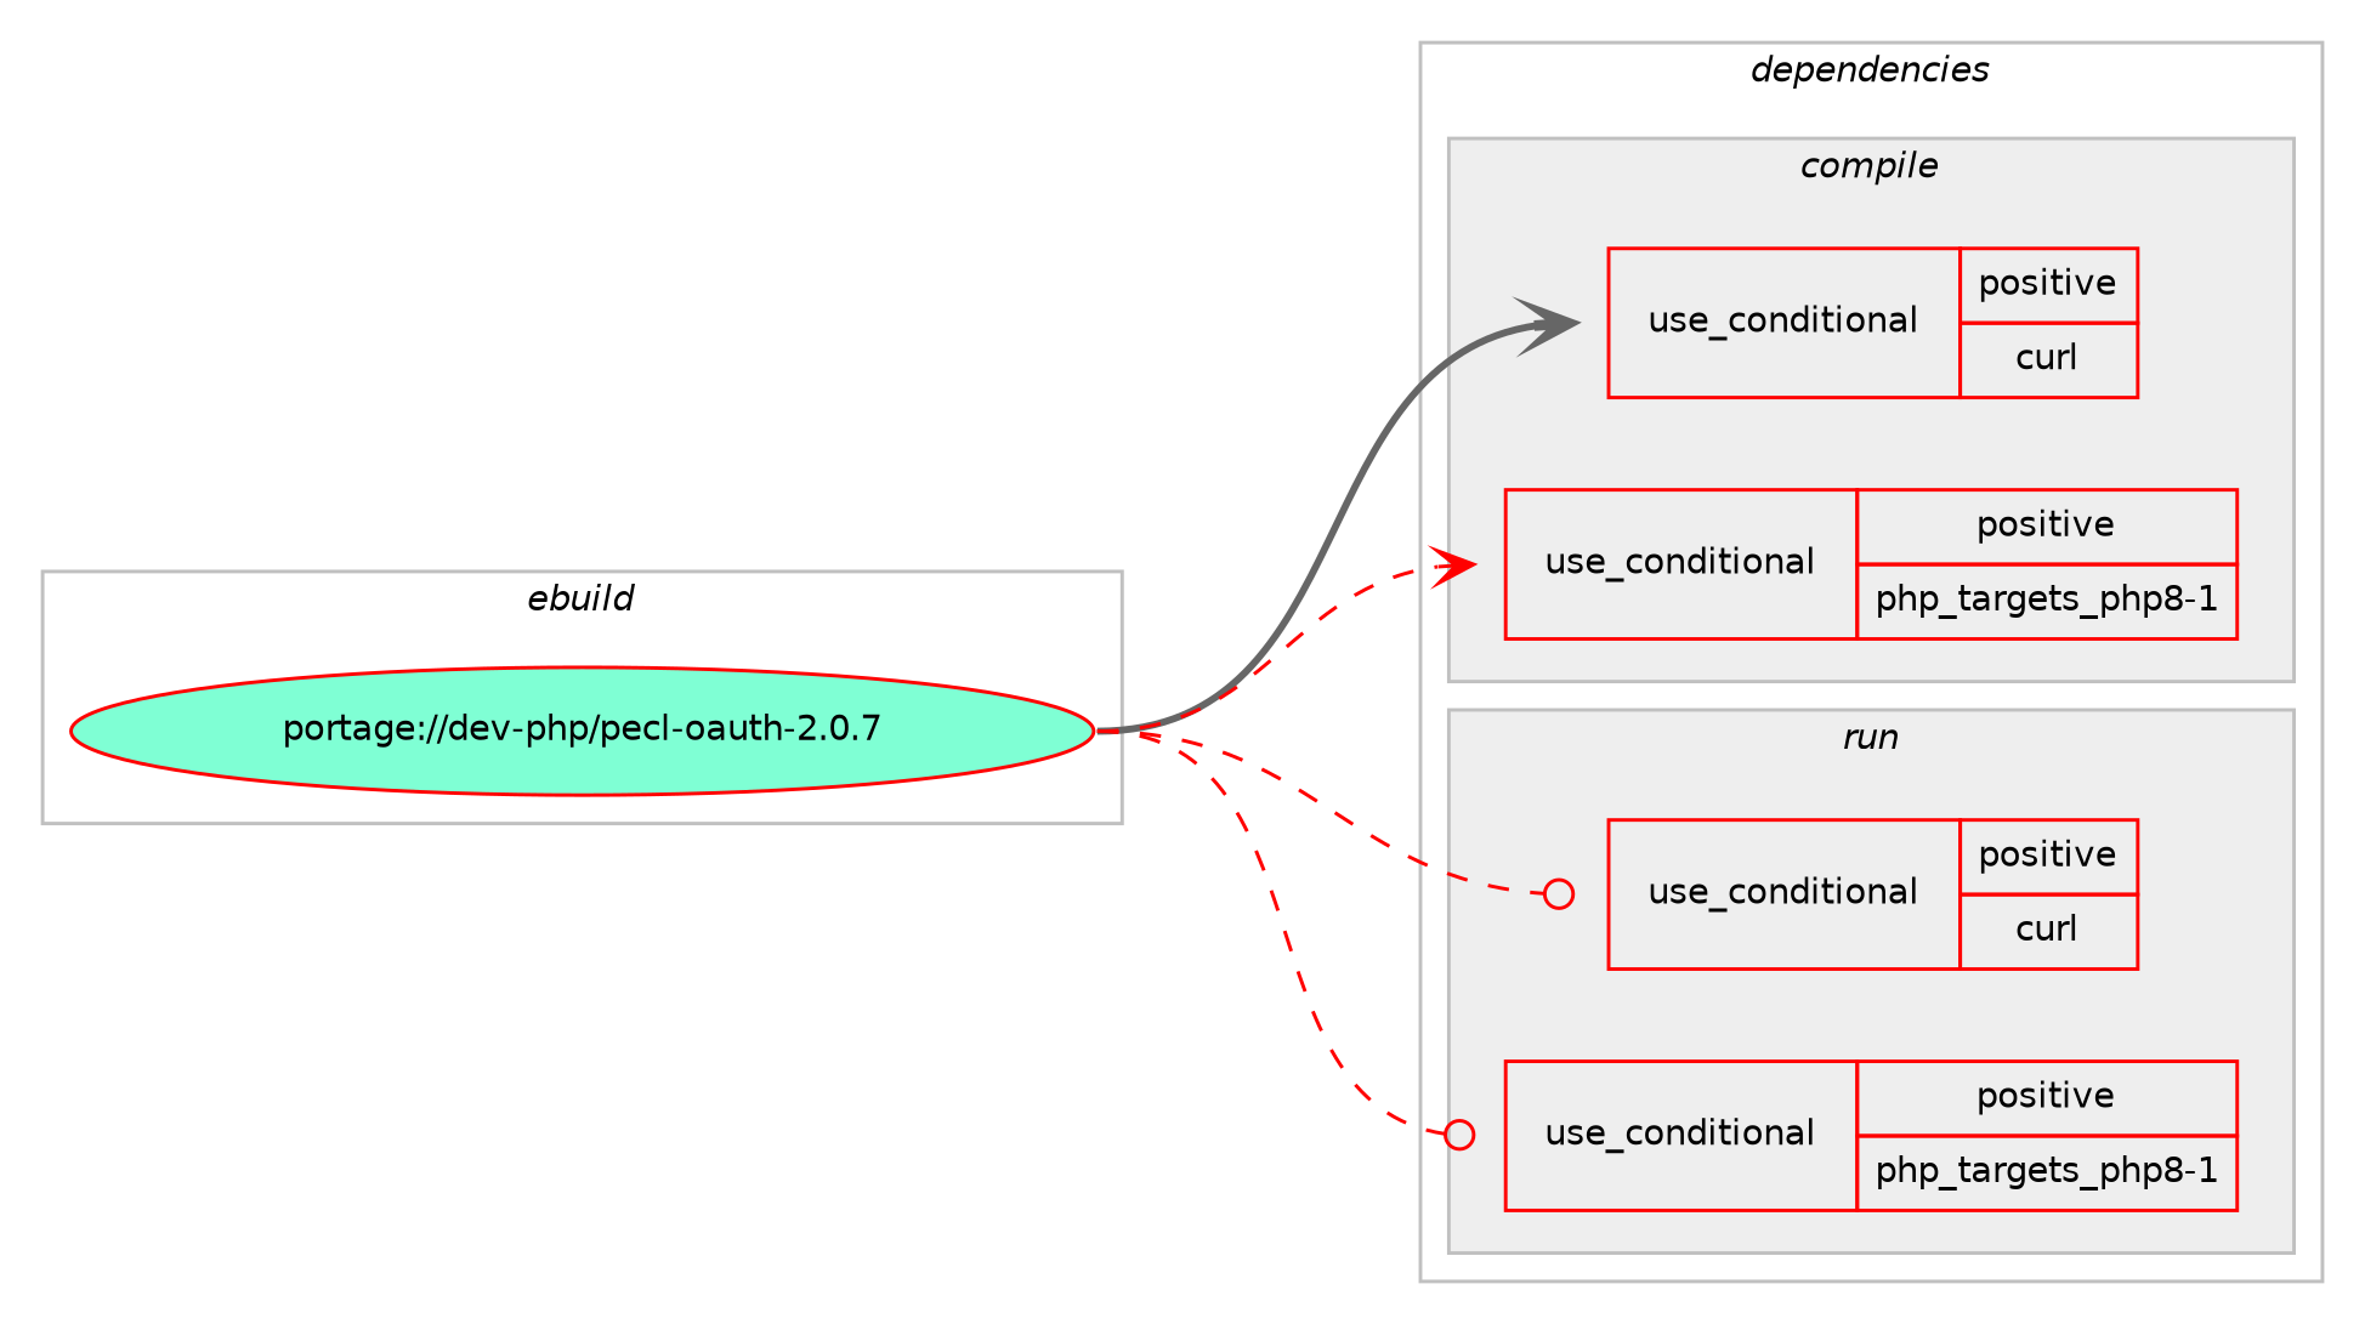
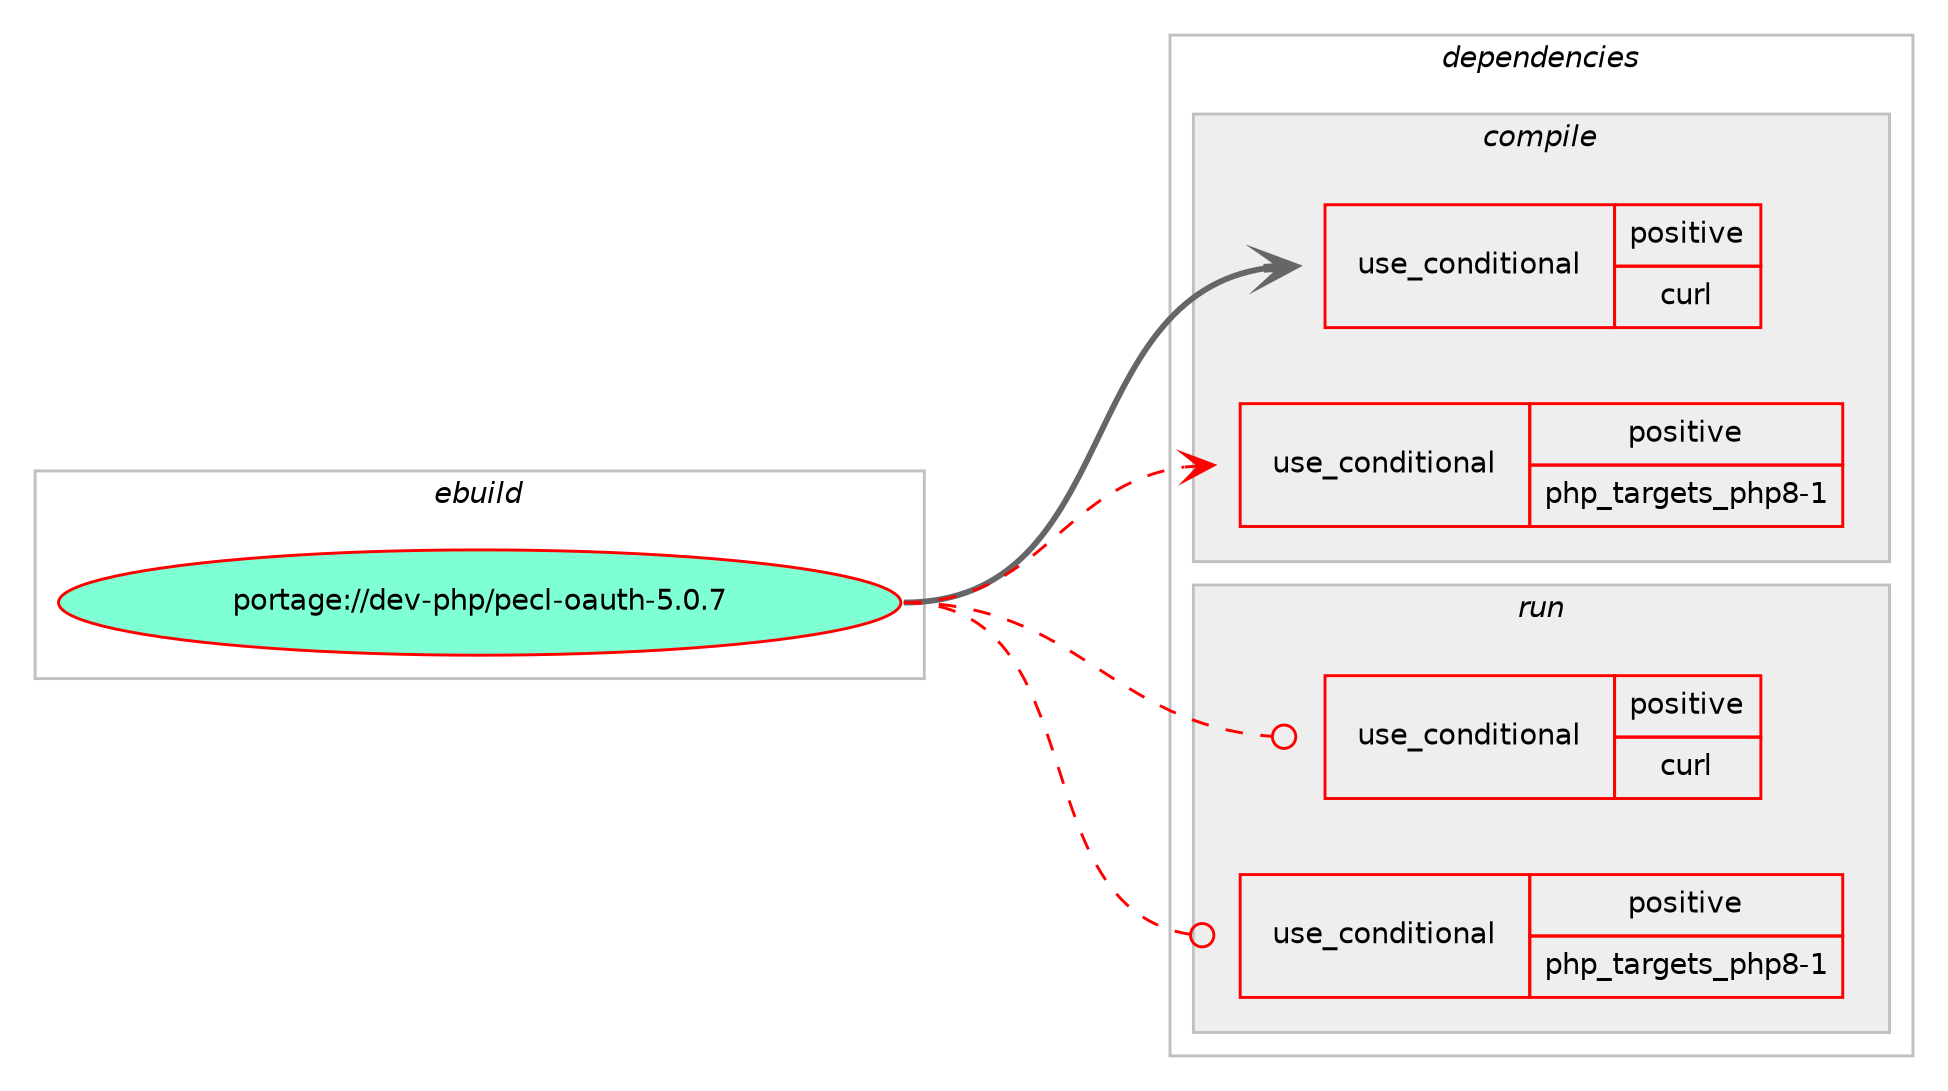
  digraph {
    compound=true
    concentrate=true
    fontname=Helvetica
    fontsize=10
    newrank=true
    rankdir=LR
    ranksep=1.5
    node [color=red fontname=Helvetica fontsize=10 shape=none]
    edge [arrowhead=vee headport=w style=dashed tailport=e weight=20 color=red]
-   n1 [label="portage://dev-php/pecl-oauth-2.0.7" width=4 style=filled fillcolor=aquamarine shape=""]
+   n1 [label="portage://dev-php/pecl-oauth-5.0.7" width=4 style=filled fillcolor=aquamarine shape=""]
    n2 [label=<<TABLE BORDER="0" CELLBORDER="1" CELLSPACING="0" CELLPADDING="4"><TR><TD ROWSPAN="3" CELLPADDING="10">use_conditional</TD></TR><TR><TD>positive</TD></TR><TR><TD>curl</TD></TR></TABLE>>]
    n3 [label=<<TABLE BORDER="0" CELLBORDER="1" CELLSPACING="0" CELLPADDING="4"><TR><TD ROWSPAN="3" CELLPADDING="10">use_conditional</TD></TR><TR><TD>positive</TD></TR><TR><TD>php_targets_php8-1</TD></TR></TABLE>>]
    n4 [label=<<TABLE BORDER="0" CELLBORDER="1" CELLSPACING="0" CELLPADDING="4"><TR><TD ROWSPAN="3" CELLPADDING="10">use_conditional</TD></TR><TR><TD>positive</TD></TR><TR><TD>curl</TD></TR></TABLE>>]
    n5 [label=<<TABLE BORDER="0" CELLBORDER="1" CELLSPACING="0" CELLPADDING="4"><TR><TD ROWSPAN="3" CELLPADDING="10">use_conditional</TD></TR><TR><TD>positive</TD></TR><TR><TD>php_targets_php8-1</TD></TR></TABLE>>]
    subgraph cluster_1 {
      color=gray
      label=<<i>ebuild</i>>
      rank=same
      n1
    }
    subgraph cluster_2 {
      color=gray
      label=<<i>dependencies</i>>
      subgraph cluster_3 {
        color=gray
        fillcolor="#eeeeee"
        label=<<i>compile</i>>
        style=filled
        subgraph sub_4 {
          color=gray
          fillcolor="#eeeeee"
          label=<<i>compile</i>>
          style=filled
          n2
        }
        subgraph sub_5 {
          color=gray
          fillcolor="#eeeeee"
          label=<<i>compile</i>>
          style=filled
          n3
        }
      }
      subgraph cluster_6 {
        color=gray
        fillcolor="#eeeeee"
        label=<<i>compile and run</i>>
        style=filled
      }
      subgraph cluster_7 {
        color=gray
        fillcolor="#eeeeee"
        label=<<i>run</i>>
        style=filled
        subgraph sub_8 {
          color=gray
          fillcolor="#eeeeee"
          label=<<i>run</i>>
          style=filled
          n4
        }
        subgraph sub_9 {
          color=gray
          fillcolor="#eeeeee"
          label=<<i>run</i>>
          style=filled
          n5
        }
      }
    }
    subgraph cluster_10 {
      color=gray
      label=<<i>candidates</i>>
      rank=same
    }
    n1 -> n2 [style=bold color=gray40]
    n1 -> n3
    n1 -> n4 [arrowhead=odot]
    n1 -> n5 [arrowhead=odot]
  }
